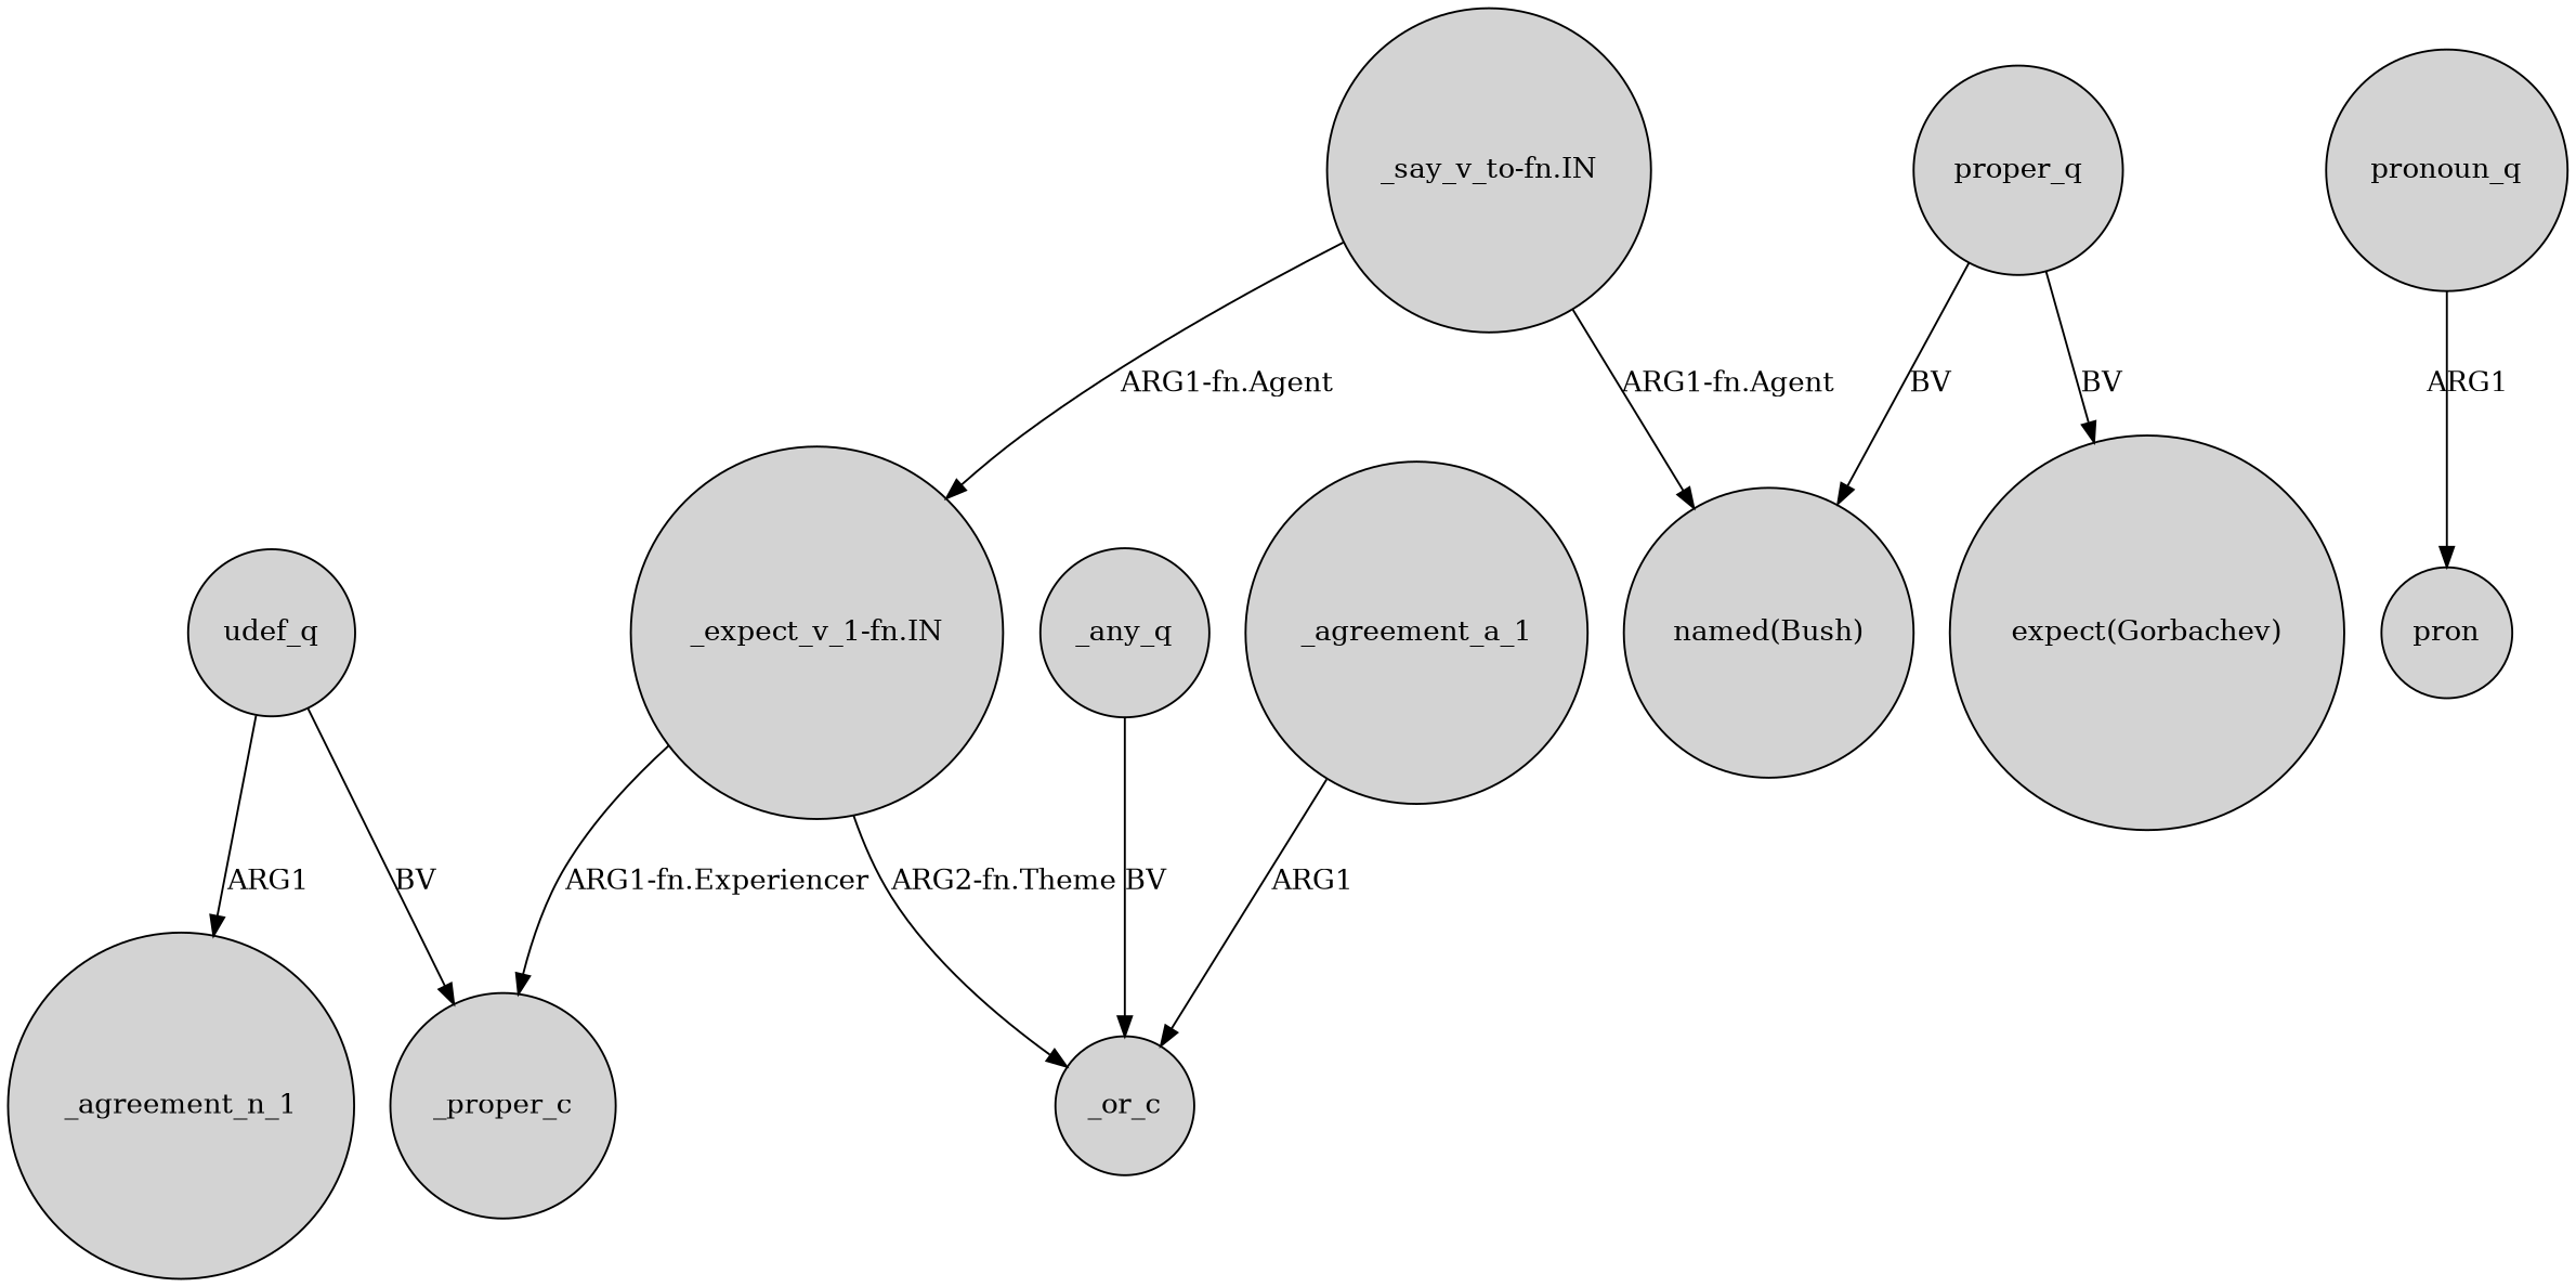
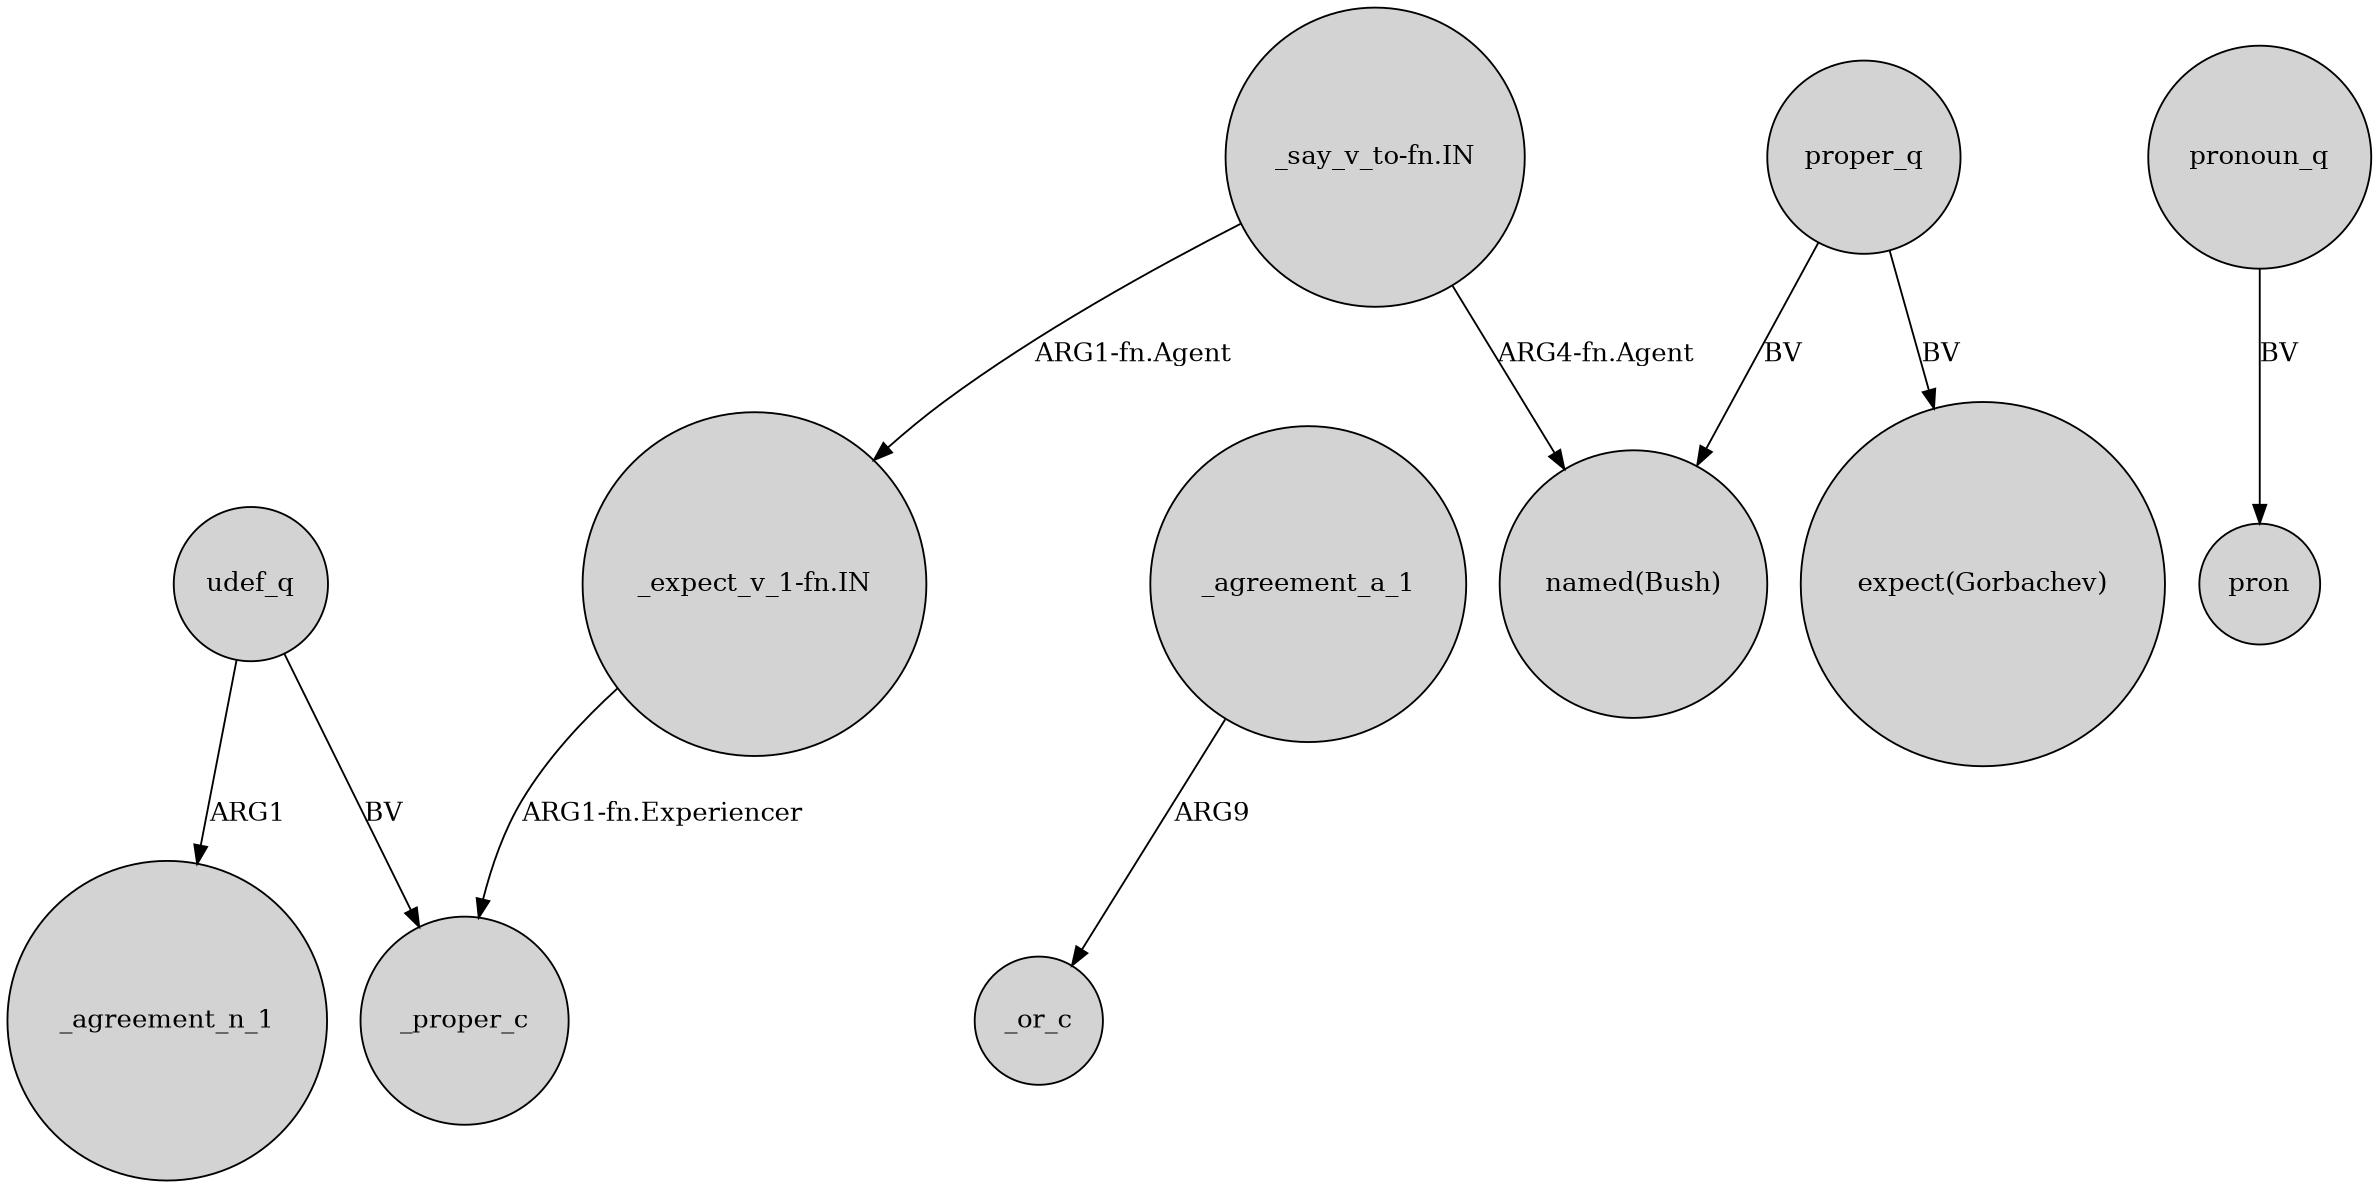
  digraph {
    node [shape=circle style=filled]
    n1 [label=_proper_c]
    udef_q
    _agreement_n_1
-   _any_q
    _or_c
    "_say_v_to-fn.IN"
    "_expect_v_1-fn.IN"
    "named(Bush)"
    n9 [label=_agreement_a_1]
    proper_q
    n11 [label="expect(Gorbachev)"]
    pronoun_q
    pron
    udef_q -> n1 [label=BV]
    udef_q -> _agreement_n_1 [label=ARG1]
-   _any_q -> _or_c [label=BV]
    "_say_v_to-fn.IN" -> "_expect_v_1-fn.IN" [label="ARG1-fn.Agent"]
-   "_say_v_to-fn.IN" -> "named(Bush)" [label="ARG1-fn.Agent"]
+   "_say_v_to-fn.IN" -> "named(Bush)" [label="ARG4-fn.Agent"]
    "_expect_v_1-fn.IN" -> n1 [label="ARG1-fn.Experiencer"]
-   "_expect_v_1-fn.IN" -> _or_c [label="ARG2-fn.Theme"]
-   n9 -> _or_c [label=ARG1]
+   n9 -> _or_c [label=ARG9]
    proper_q -> "named(Bush)" [label=BV]
    proper_q -> n11 [label=BV]
-   pronoun_q -> pron [label=ARG1]
+   pronoun_q -> pron [label=BV]
  }
